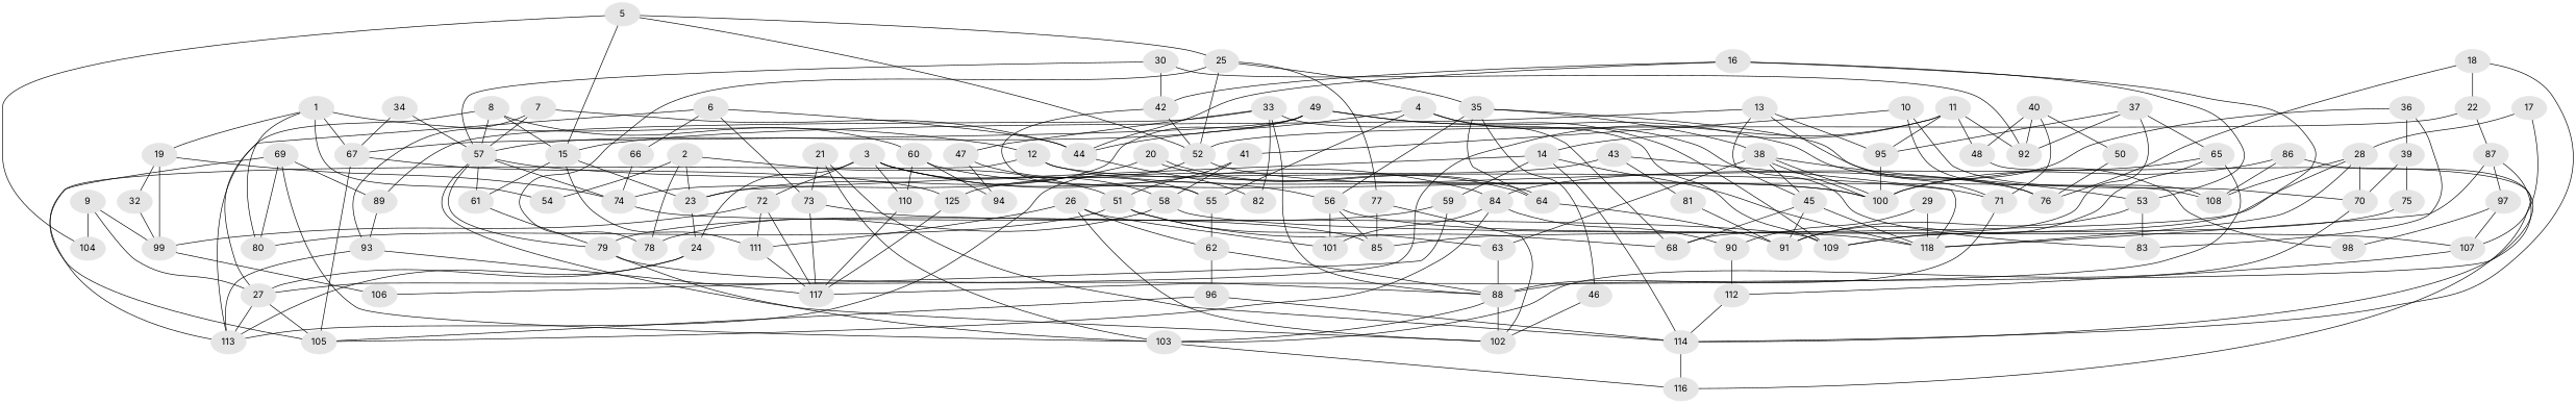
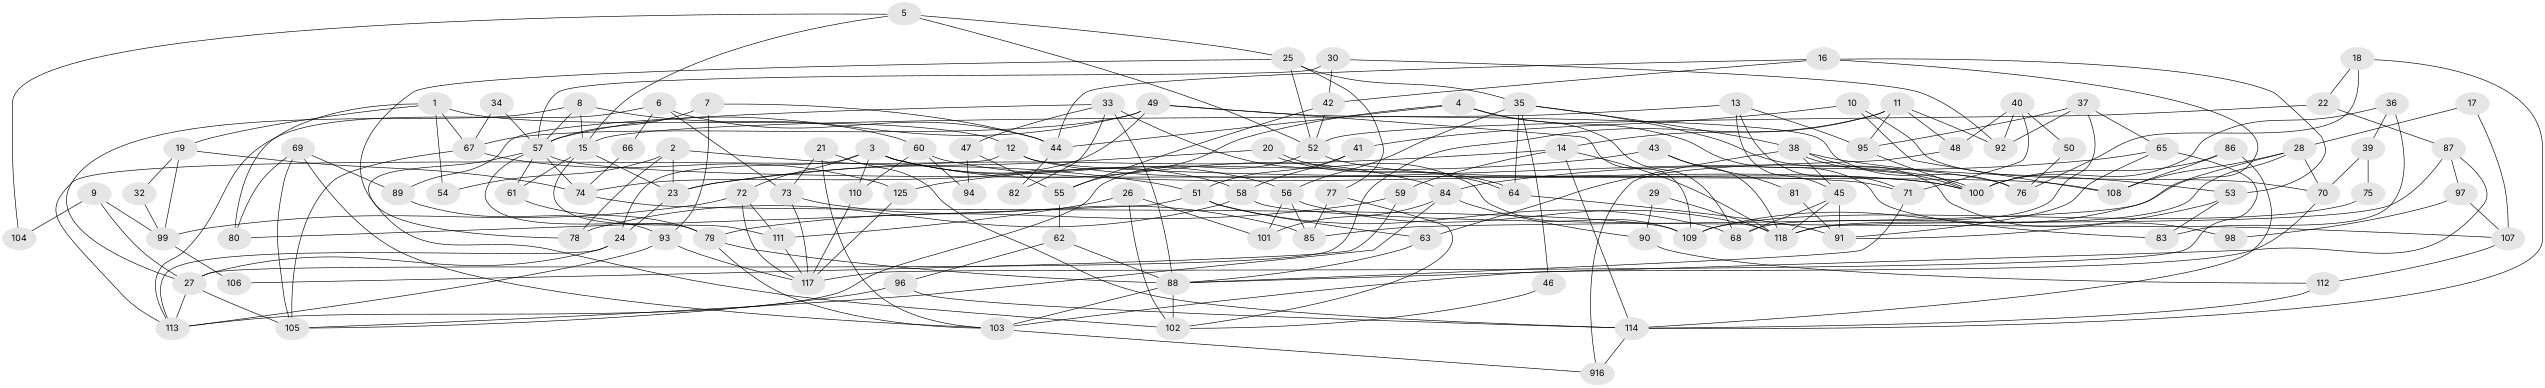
  graph {
    fontname=Inter
    node [color=gray90 fontname=Inter style=filled]
    edge [fontname=Inter]
    1
    12
    19
    54
    80
    67
    113
    108
    76
    99
    32
    74
    75
    109
    2
    23
    51
    78
    24
    68
    63
    3
    56
    58
    72
    84
    110
    27
    118
    101
    85
    107
    111
    117
    105
    90
    4
    44
    55
    83
    82
    62
    5
    15
    25
    52
    104
    61
    35
    77
    100
    6
    66
    73
    7
    57
    93
    71
    102
    79
    8
    60
    94
    9
    106
    10
    41
    70
    103
    11
    14
    48
    92
    95
    59
    114
-   116
+   116 [label=916]
    13
    45
    91
    88
    16
    42
    53
    17
    28
    112
    18
    22
    87
    20
    64
    21
    97
    38
    46
    98
    26
    96
    29
    30
    33
    47
    89
    34
    n106 [label=125]
    36
    39
    37
    65
    40
    50
    43
    81
    49
    69
    86
    1 -- 12
    1 -- 19
    1 -- 54
    1 -- 80
    1 -- 67
    12 -- 113
    12 -- 108
    12 -- 76
    19 -- 99
    19 -- 32
    19 -- 74
    67 -- 105
    67 -- n106
    99 -- 106
    32 -- 99
    74 -- 109
    75 -- 109
    2 -- 54
    2 -- 23
    2 -- 51
    2 -- 78
    23 -- 24
    51 -- 80
    51 -- 68
    51 -- 63
    24 -- 113
    24 -- 27
    63 -- 88
    3 -- 24
    3 -- 56
    3 -- 58
    3 -- 72
    3 -- 84
    3 -- 110
    56 -- 118
    56 -- 101
    56 -- 85
    58 -- 78
    58 -- 107
    72 -- 99
    72 -- 111
    72 -- 117
    84 -- 101
    84 -- 105
    84 -- 90
    110 -- 117
    27 -- 113
    27 -- 105
    107 -- 112
    111 -- 117
    90 -- 112
    4 -- 68
    4 -- 44
    4 -- 55
    4 -- 83
    44 -- 82
    55 -- 62
    62 -- 88
    62 -- 96
    5 -- 15
    5 -- 25
    5 -- 52
    5 -- 104
    15 -- 23
    15 -- 111
    15 -- 61
    25 -- 78
    25 -- 52
    25 -- 35
    25 -- 77
    52 -- 113
    52 -- 100
    61 -- 79
    35 -- 56
    35 -- 64
    35 -- 38
    35 -- 46
    35 -- 98
    77 -- 85
    77 -- 102
    6 -- 113
    6 -- 44
    6 -- 66
    6 -- 73
    66 -- 74
    73 -- 85
    73 -- 117
    7 -- 44
    7 -- 57
    7 -- 93
    57 -- 74
    57 -- 61
    57 -- 71
    57 -- 102
    57 -- 79
    93 -- 113
    93 -- 117
    71 -- 88
    79 -- 103
    79 -- 88
    8 -- 27
    8 -- 15
    8 -- 57
    8 -- 60
    60 -- 110
    60 -- 100
    60 -- 94
    9 -- 99
    9 -- 27
    9 -- 104
    10 -- 108
    10 -- 41
    10 -- 70
    41 -- 51
    41 -- 58
    70 -- 103
    103 -- 116
    11 -- 27
    11 -- 14
    11 -- 48
    11 -- 92
    11 -- 95
    14 -- 23
    14 -- 118
    14 -- 59
    14 -- 114
    48 -- 116
    95 -- 100
    59 -- 79
    59 -- 106
    114 -- 116
    13 -- 15
    13 -- 71
    13 -- 95
    13 -- 45
    45 -- 68
    45 -- 118
    45 -- 91
    88 -- 102
    88 -- 103
    16 -- 109
    16 -- 44
    16 -- 42
    16 -- 53
    42 -- 55
    42 -- 52
    53 -- 83
    53 -- 91
    17 -- 107
    17 -- 28
    28 -- 108
    28 -- 118
    28 -- 85
    28 -- 70
    112 -- 114
    18 -- 76
    18 -- 114
    18 -- 22
    22 -- 52
    22 -- 87
    87 -- 118
    87 -- 88
    87 -- 97
    20 -- 23
    20 -- 64
    20 -- 64
    64 -- 91
    21 -- 73
    21 -- 103
    21 -- 114
    97 -- 107
    97 -- 98
    38 -- 63
    38 -- 100
    38 -- 100
    38 -- 45
    38 -- 53
    46 -- 102
    26 -- 101
    26 -- 111
-   26 -- 62
    26 -- 102
    96 -- 105
    96 -- 114
    29 -- 118
    29 -- 90
    30 -- 57
    30 -- 92
    30 -- 42
    33 -- 109
    33 -- 82
    33 -- 88
    33 -- 47
    33 -- 89
    47 -- 55
    47 -- 94
    89 -- 93
    34 -- 67
    34 -- 57
    n106 -- 117
    36 -- 83
    36 -- 100
    36 -- 39
    39 -- 75
    39 -- 70
    37 -- 68
    37 -- 92
    37 -- 95
    37 -- 65
    65 -- 84
    65 -- 117
    65 -- 91
    40 -- 71
    40 -- 48
    40 -- 92
    40 -- 50
    50 -- 76
    43 -- 118
    43 -- n106
    43 -- 81
    81 -- 91
    49 -- 67
    49 -- 76
    49 -- 74
    49 -- 109
    49 -- 57
    69 -- 80
    69 -- 105
    69 -- 103
    69 -- 89
    86 -- 108
    86 -- 100
    86 -- 114
  }
